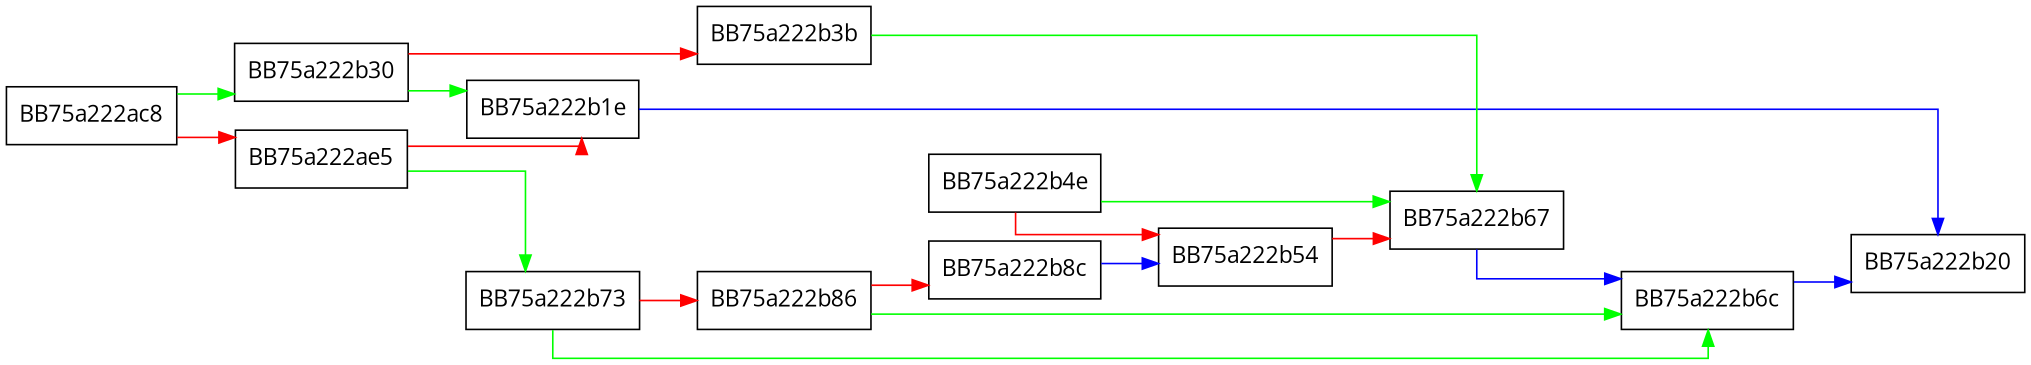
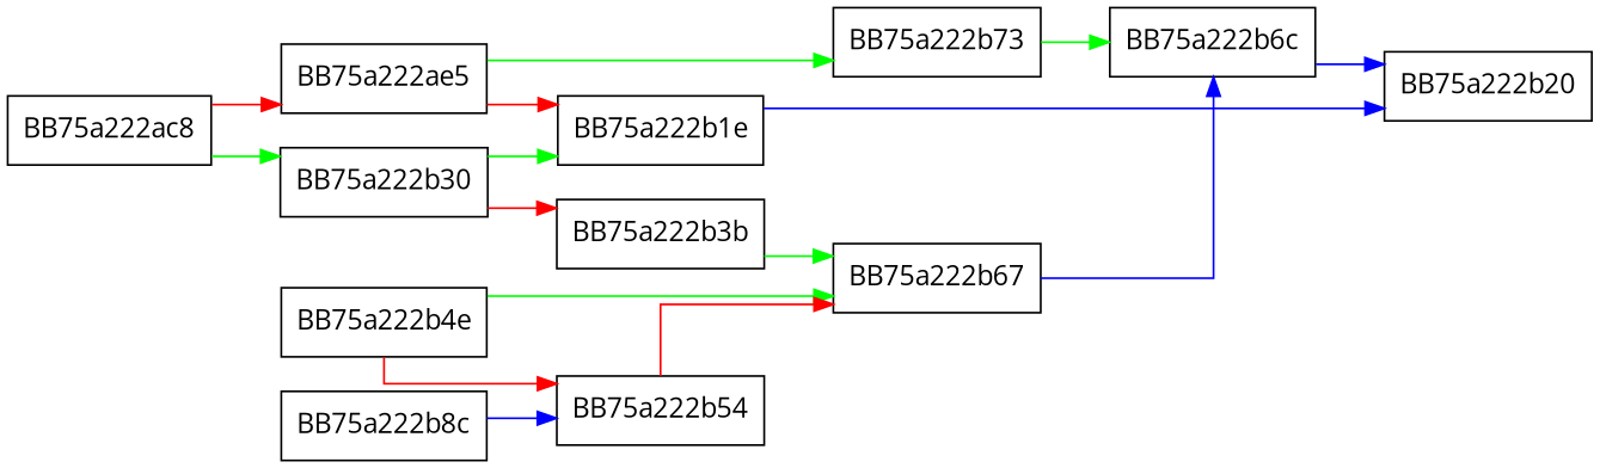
  digraph {
    fontname="Open Sans"
    rankdir=LR
    splines=ortho
    node [fontname="Open Sans" shape=box]
    edge [color=green fontname="Open Sans"]
    BB75a222ac8
    BB75a222b30
    BB75a222ae5
    BB75a222b1e
    BB75a222b3b
    BB75a222b73
    BB75a222b20
    BB75a222b67
    BB75a222b6c
-   BB75a222b86
    BB75a222b8c
    BB75a222b4e
    BB75a222b54
    BB75a222ac8 -> BB75a222b30
    BB75a222ac8 -> BB75a222ae5 [color=red]
    BB75a222b30 -> BB75a222b1e
    BB75a222b30 -> BB75a222b3b [color=red]
    BB75a222ae5 -> BB75a222b1e [color=red]
    BB75a222ae5 -> BB75a222b73
    BB75a222b1e -> BB75a222b20 [color=blue]
    BB75a222b3b -> BB75a222b67
    BB75a222b73 -> BB75a222b6c
-   BB75a222b73 -> BB75a222b86 [color=red]
    BB75a222b67 -> BB75a222b6c [color=blue]
    BB75a222b6c -> BB75a222b20 [color=blue]
-   BB75a222b86 -> BB75a222b6c
-   BB75a222b86 -> BB75a222b8c [color=red]
    BB75a222b8c -> BB75a222b54 [color=blue]
    BB75a222b4e -> BB75a222b67
    BB75a222b4e -> BB75a222b54 [color=red]
    BB75a222b54 -> BB75a222b67 [color=red]
  }
